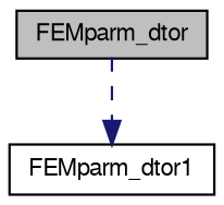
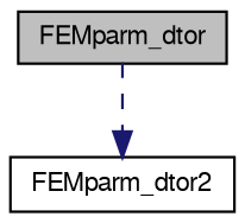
  digraph {
    rankdir=TB
    node [color=black fontname=FreeSans fontsize=10 shape=record style=filled]
    n1 [fillcolor=grey75 fontcolor=black height=0.2 label=FEMparm_dtor width=0.4]
-   n2 [fillcolor=white height=0.2 label=FEMparm_dtor1 width=0.4]
+   n2 [fillcolor=white height=0.2 label=FEMparm_dtor2 width=0.4]
    n1 -> n2 [color=midnightblue fontname=FreeSans fontsize=10 labelfontname=FreeSans labelfontsize=10 style=dashed]
  }
